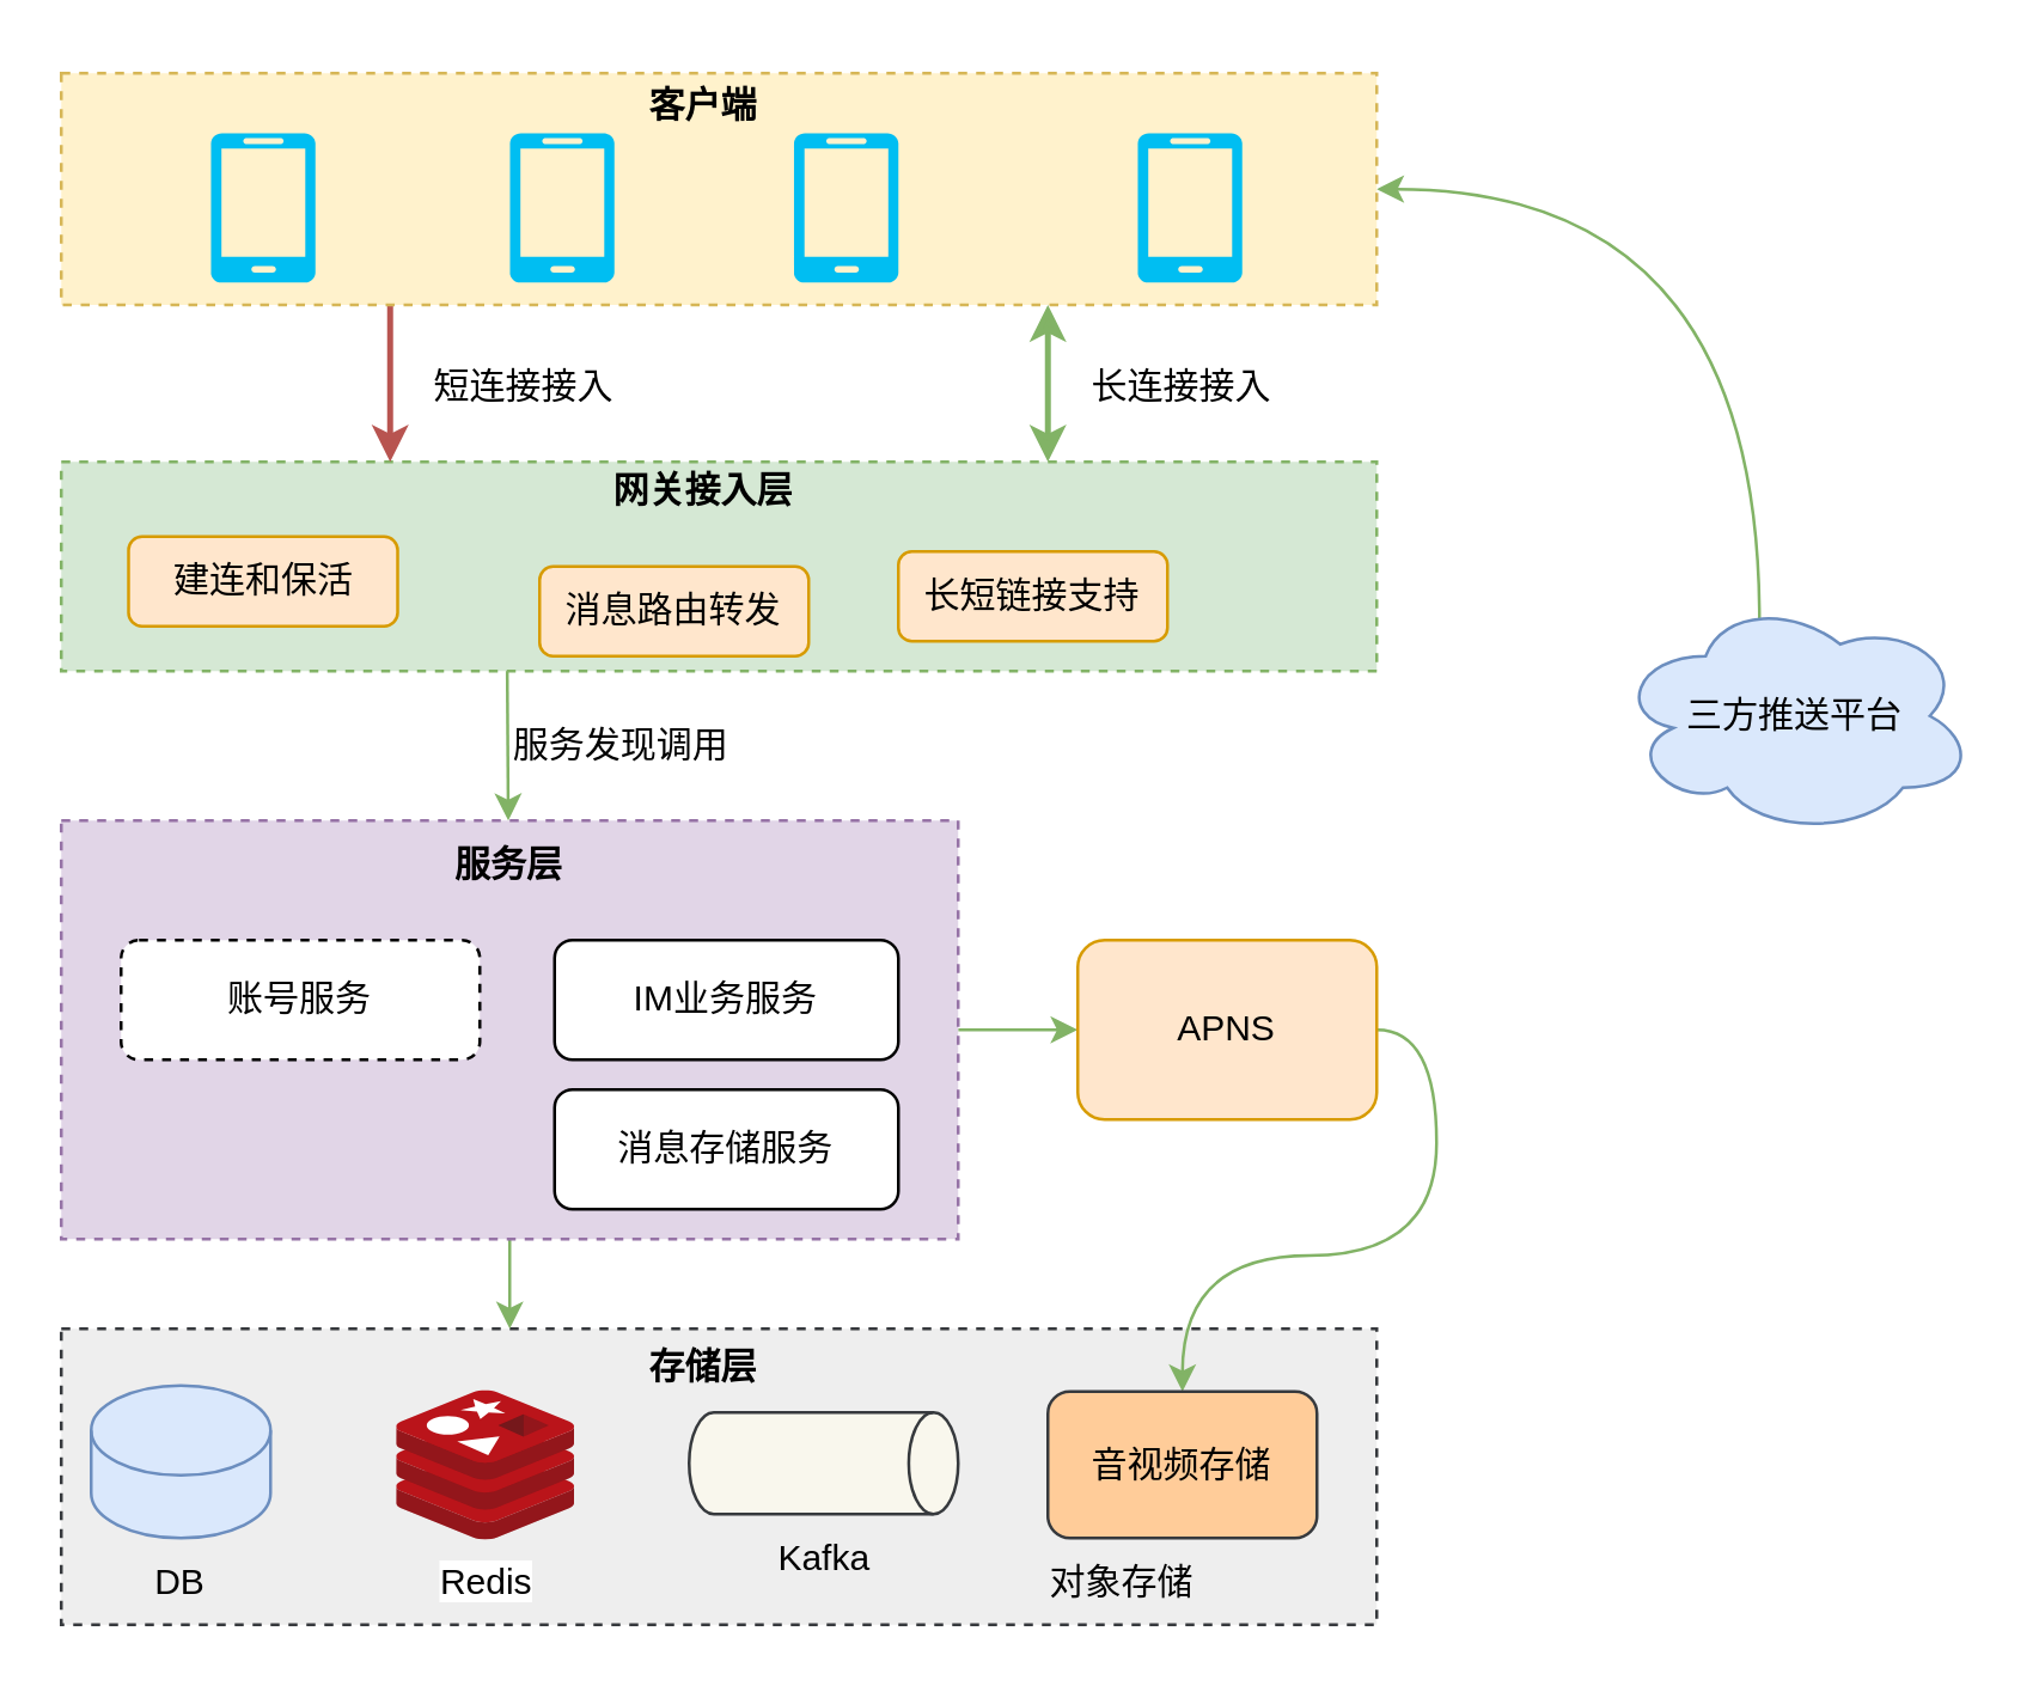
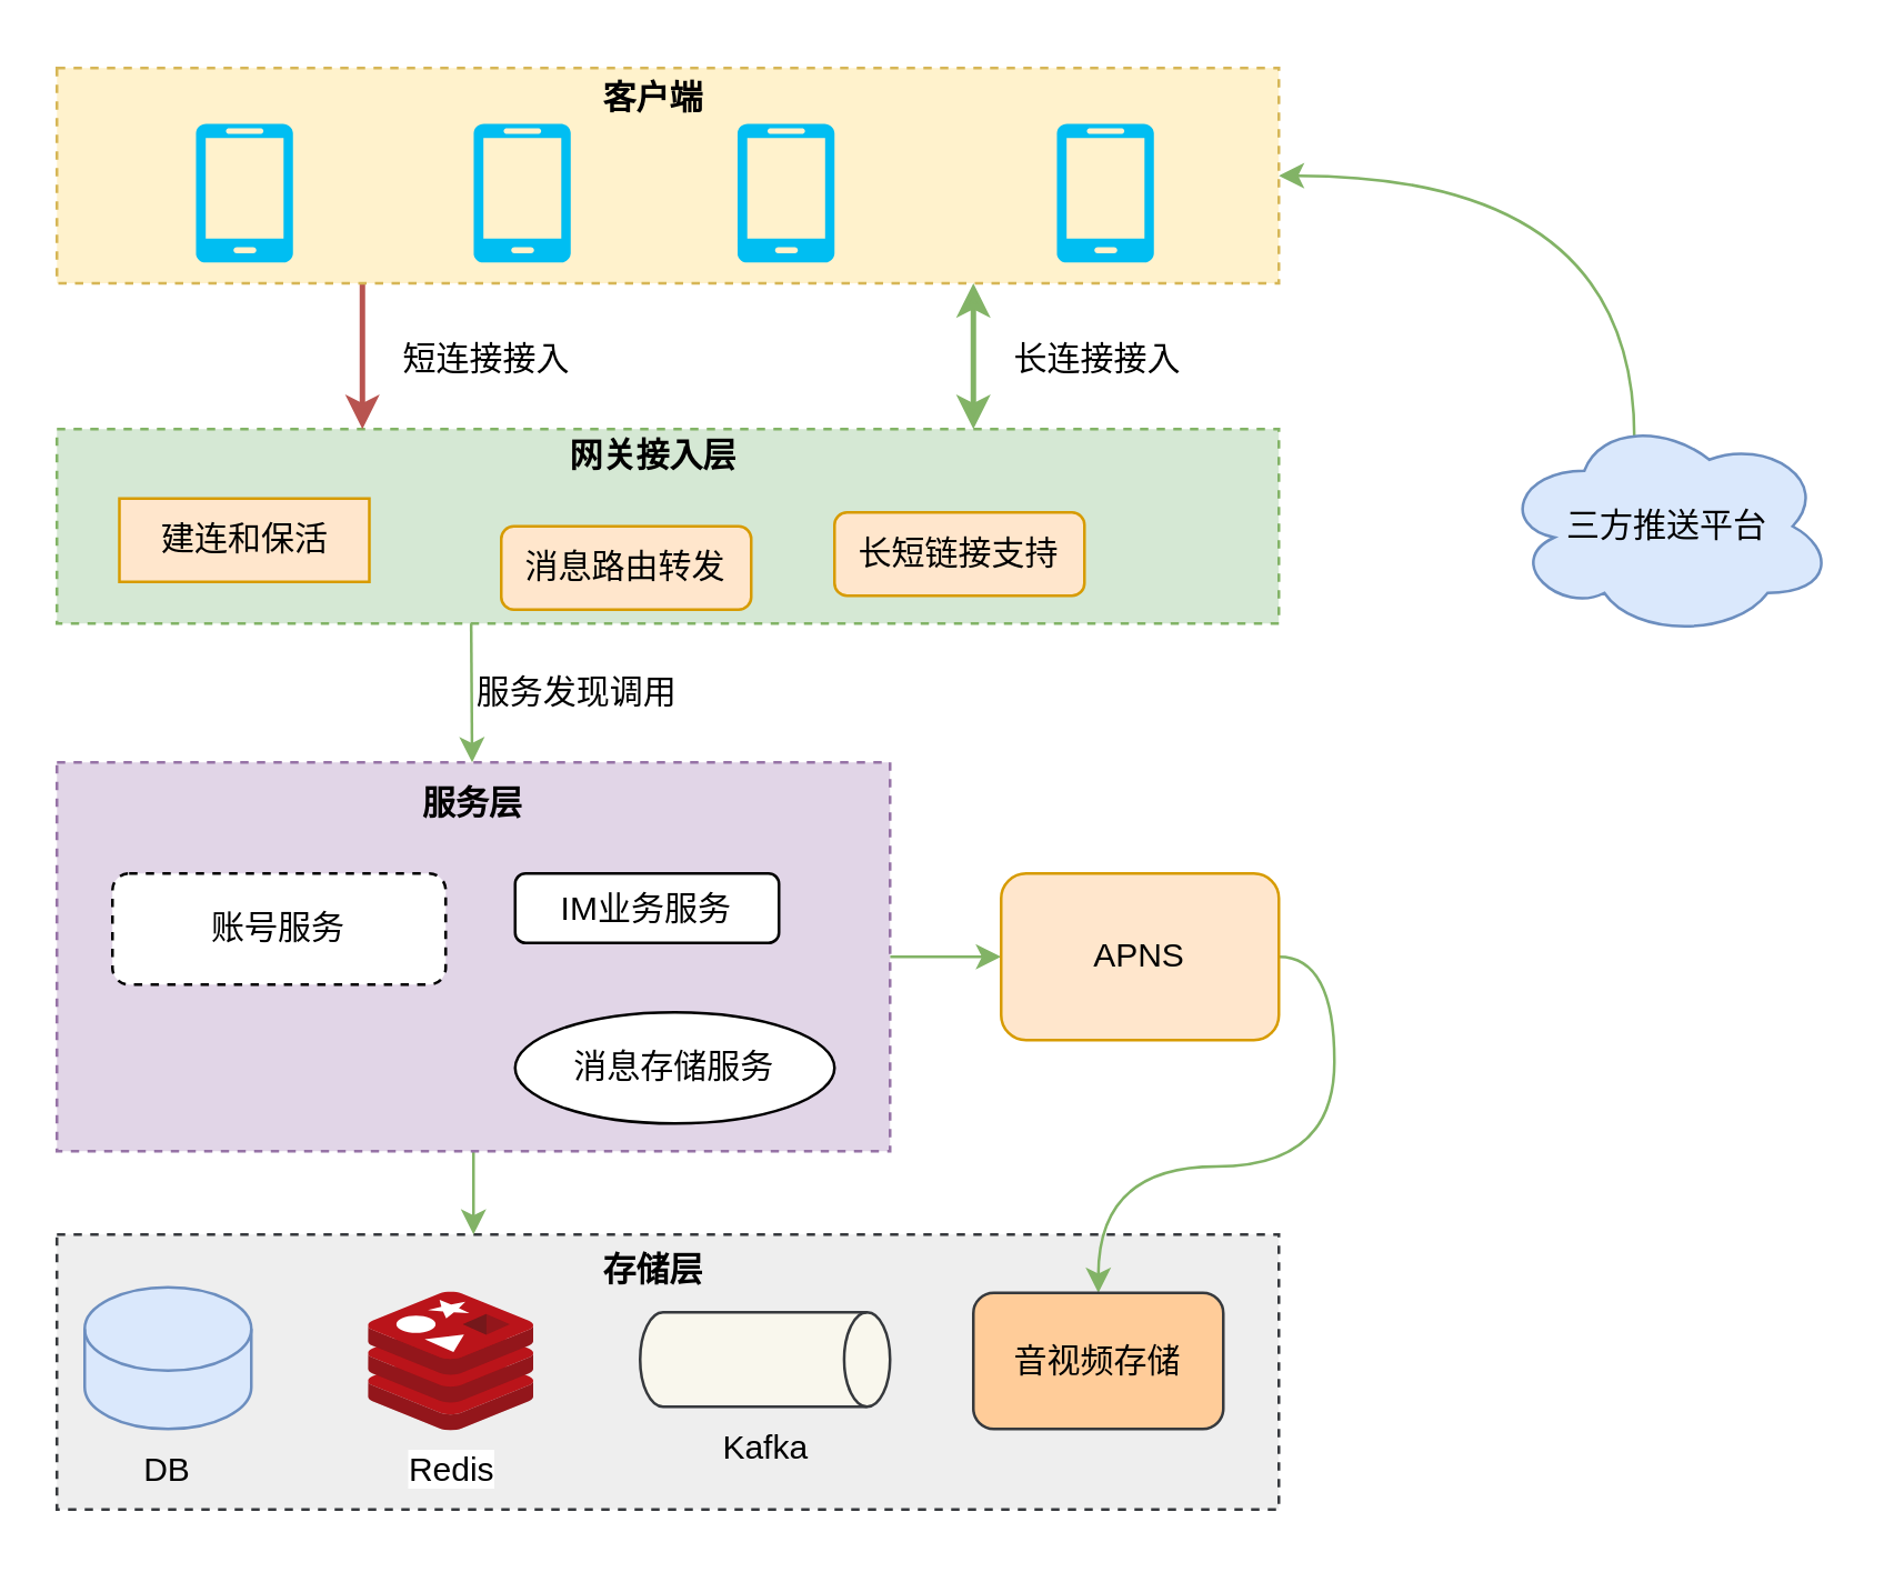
  <mxCell id="0" />
  <mxCell id="1" parent="0" />
  <mxCell id="2" value="" style="rounded=0;whiteSpace=wrap;html=1;strokeWidth=1;dashed=1;fillColor=#eeeeee;strokeColor=#36393d;" vertex="1" parent="1"><mxGeometry x="20" y="444" width="440" height="99" as="geometry" /></mxCell>
  <mxCell id="3" style="edgeStyle=none;rounded=0;orthogonalLoop=1;jettySize=auto;html=1;exitX=1;exitY=0.5;exitDx=0;exitDy=0;entryX=0;entryY=0.5;entryDx=0;entryDy=0;strokeWidth=1;startArrow=none;startFill=0;endArrow=classic;endFill=1;fillColor=#d5e8d4;strokeColor=#82b366;" edge="1" parent="1" source="6" target="16"><mxGeometry relative="1" as="geometry" /></mxCell>
  <mxCell id="4" style="edgeStyle=none;rounded=0;orthogonalLoop=1;jettySize=auto;html=1;entryX=0.339;entryY=0.986;entryDx=0;entryDy=0;entryPerimeter=0;strokeWidth=1;startArrow=classic;startFill=1;endArrow=none;endFill=0;fillColor=#d5e8d4;strokeColor=#82b366;" edge="1" parent="1" source="6" target="7"><mxGeometry relative="1" as="geometry" /></mxCell>
  <mxCell id="5" style="edgeStyle=none;rounded=0;orthogonalLoop=1;jettySize=auto;html=1;exitX=0.5;exitY=1;exitDx=0;exitDy=0;strokeWidth=1;startArrow=none;startFill=0;endArrow=classic;endFill=1;fillColor=#d5e8d4;strokeColor=#82b366;" edge="1" parent="1" source="6"><mxGeometry relative="1" as="geometry"><mxPoint x="170" y="444" as="targetPoint" /></mxGeometry></mxCell>
  <mxCell id="6" value="" style="rounded=0;whiteSpace=wrap;html=1;dashed=1;fillColor=#e1d5e7;strokeColor=#9673a6;" vertex="1" parent="1"><mxGeometry x="20" y="274" width="300" height="140" as="geometry" /></mxCell>
  <mxCell id="7" value="" style="rounded=0;whiteSpace=wrap;html=1;dashed=1;fillColor=#d5e8d4;strokeColor=#82b366;" vertex="1" parent="1"><mxGeometry x="20" y="154" width="440" height="70" as="geometry" /></mxCell>
  <mxCell id="8" style="edgeStyle=orthogonalEdgeStyle;rounded=0;orthogonalLoop=1;jettySize=auto;html=1;exitX=0.25;exitY=1;exitDx=0;exitDy=0;entryX=0.25;entryY=0;entryDx=0;entryDy=0;strokeWidth=2;fillColor=#f8cecc;strokeColor=#b85450;" edge="1" parent="1" source="11" target="7"><mxGeometry relative="1" as="geometry" /></mxCell>
  <mxCell id="9" style="edgeStyle=orthogonalEdgeStyle;rounded=0;orthogonalLoop=1;jettySize=auto;html=1;exitX=0.75;exitY=1;exitDx=0;exitDy=0;entryX=0.75;entryY=0;entryDx=0;entryDy=0;strokeWidth=2;startArrow=classic;startFill=1;fillColor=#d5e8d4;strokeColor=#82b366;" edge="1" parent="1" source="11" target="7"><mxGeometry relative="1" as="geometry" /></mxCell>
  <mxCell id="10" style="edgeStyle=orthogonalEdgeStyle;curved=1;rounded=0;orthogonalLoop=1;jettySize=auto;html=1;exitX=1;exitY=0.5;exitDx=0;exitDy=0;entryX=0.4;entryY=0.1;entryDx=0;entryDy=0;entryPerimeter=0;strokeWidth=1;startArrow=classic;startFill=1;endArrow=none;endFill=0;fillColor=#d5e8d4;strokeColor=#82b366;" edge="1" parent="1" source="11" target="28"><mxGeometry relative="1" as="geometry" /></mxCell>
  <mxCell id="11" value="" style="rounded=0;whiteSpace=wrap;html=1;fillColor=#fff2cc;strokeColor=#d6b656;dashed=1;" vertex="1" parent="1"><mxGeometry x="20" y="24" width="440" height="77.5" as="geometry" /></mxCell>
  <mxCell id="12" value="账号服务" style="rounded=1;whiteSpace=wrap;html=1;dashed=1;" vertex="1" parent="1"><mxGeometry x="40" y="314" width="120" height="40" as="geometry" /></mxCell>
- <mxCell id="13" value="IM业务服务" style="rounded=1;whiteSpace=wrap;html=1;" vertex="1" parent="1"><mxGeometry x="185" y="314" width="115" height="40" as="geometry" /></mxCell>
- <mxCell id="14" value="消息存储服务" style="rounded=1;whiteSpace=wrap;html=1;" vertex="1" parent="1"><mxGeometry x="185" y="364" width="115" height="40" as="geometry" /></mxCell>
+ <mxCell id="13" value="IM业务服务" style="rounded=1;whiteSpace=wrap;html=1;" vertex="1" parent="1"><mxGeometry x="185" y="314" width="95" height="25" as="geometry" /></mxCell>
+ <mxCell id="14" value="消息存储服务" style="ellipse;whiteSpace=wrap;html=1;" vertex="1" parent="1"><mxGeometry x="185" y="364" width="115" height="40" as="geometry" /></mxCell>
  <mxCell id="15" style="edgeStyle=orthogonalEdgeStyle;rounded=0;orthogonalLoop=1;jettySize=auto;html=1;exitX=1;exitY=0.5;exitDx=0;exitDy=0;strokeWidth=1;startArrow=none;startFill=0;curved=1;fillColor=#d5e8d4;strokeColor=#82b366;" edge="1" parent="1" source="16" target="36"><mxGeometry relative="1" as="geometry" /></mxCell>
  <mxCell id="16" value="APNS" style="rounded=1;whiteSpace=wrap;html=1;fillColor=#ffe6cc;strokeColor=#d79b00;" vertex="1" parent="1"><mxGeometry x="360" y="314" width="100" height="60" as="geometry" /></mxCell>
  <mxCell id="17" value="" style="verticalLabelPosition=bottom;html=1;verticalAlign=top;align=center;strokeColor=none;fillColor=#00BEF2;shape=mxgraph.azure.mobile;pointerEvents=1;" vertex="1" parent="1"><mxGeometry x="70" y="44" width="35" height="50" as="geometry" /></mxCell>
  <mxCell id="18" value="" style="verticalLabelPosition=bottom;html=1;verticalAlign=top;align=center;strokeColor=none;fillColor=#00BEF2;shape=mxgraph.azure.mobile;pointerEvents=1;" vertex="1" parent="1"><mxGeometry x="170" y="44" width="35" height="50" as="geometry" /></mxCell>
  <mxCell id="19" value="" style="verticalLabelPosition=bottom;html=1;verticalAlign=top;align=center;strokeColor=none;fillColor=#00BEF2;shape=mxgraph.azure.mobile;pointerEvents=1;" vertex="1" parent="1"><mxGeometry x="265" y="44" width="35" height="50" as="geometry" /></mxCell>
  <mxCell id="20" value="" style="verticalLabelPosition=bottom;html=1;verticalAlign=top;align=center;strokeColor=none;fillColor=#00BEF2;shape=mxgraph.azure.mobile;pointerEvents=1;" vertex="1" parent="1"><mxGeometry x="380" y="44" width="35" height="50" as="geometry" /></mxCell>
  <mxCell id="21" value="&lt;b&gt;客户端&lt;/b&gt;" style="text;html=1;strokeColor=none;fillColor=none;align=center;verticalAlign=middle;whiteSpace=wrap;rounded=0;" vertex="1" parent="1"><mxGeometry x="205" y="20" width="60" height="30" as="geometry" /></mxCell>
- <mxCell id="22" value="建连和保活" style="rounded=1;whiteSpace=wrap;html=1;fillColor=#ffe6cc;strokeColor=#d79b00;" vertex="1" parent="1"><mxGeometry x="42.5" y="179" width="90" height="30" as="geometry" /></mxCell>
+ <mxCell id="22" value="建连和保活" style="whiteSpace=wrap;html=1;fillColor=#ffe6cc;strokeColor=#d79b00;rounded=0;" vertex="1" parent="1"><mxGeometry x="42.5" y="179" width="90" height="30" as="geometry" /></mxCell>
  <mxCell id="23" value="消息路由转发" style="rounded=1;whiteSpace=wrap;html=1;fillColor=#ffe6cc;strokeColor=#d79b00;" vertex="1" parent="1"><mxGeometry x="180" y="189" width="90" height="30" as="geometry" /></mxCell>
  <mxCell id="24" value="长短链接支持" style="rounded=1;whiteSpace=wrap;html=1;fillColor=#ffe6cc;strokeColor=#d79b00;" vertex="1" parent="1"><mxGeometry x="300" y="184" width="90" height="30" as="geometry" /></mxCell>
  <mxCell id="25" value="短连接接入" style="text;html=1;strokeColor=none;fillColor=none;align=center;verticalAlign=middle;whiteSpace=wrap;rounded=0;dashed=1;" vertex="1" parent="1"><mxGeometry x="140" y="114" width="70" height="30" as="geometry" /></mxCell>
  <mxCell id="26" value="长连接接入" style="text;html=1;strokeColor=none;fillColor=none;align=center;verticalAlign=middle;whiteSpace=wrap;rounded=0;dashed=1;" vertex="1" parent="1"><mxGeometry x="360" y="114" width="70" height="30" as="geometry" /></mxCell>
  <mxCell id="27" value="&lt;b&gt;网关接入层&lt;/b&gt;" style="text;html=1;strokeColor=none;fillColor=none;align=center;verticalAlign=middle;whiteSpace=wrap;rounded=0;" vertex="1" parent="1"><mxGeometry x="185" y="149" width="100" height="30" as="geometry" /></mxCell>
- <mxCell id="28" value="三方推送平台" style="ellipse;shape=cloud;whiteSpace=wrap;html=1;fillColor=#dae8fc;strokeColor=#6c8ebf;" vertex="1" parent="1"><mxGeometry x="540" y="199" width="120" height="80" as="geometry" /></mxCell>
+ <mxCell id="28" value="三方推送平台" style="ellipse;shape=cloud;whiteSpace=wrap;html=1;fillColor=#dae8fc;strokeColor=#6c8ebf;" vertex="1" parent="1"><mxGeometry x="540" y="149" width="120" height="80" as="geometry" /></mxCell>
  <mxCell id="29" value="&lt;b&gt;服务层&lt;/b&gt;" style="text;html=1;strokeColor=none;fillColor=none;align=center;verticalAlign=middle;whiteSpace=wrap;rounded=0;dashed=1;" vertex="1" parent="1"><mxGeometry x="140" y="274" width="60" height="30" as="geometry" /></mxCell>
  <mxCell id="30" value="服务发现调用" style="text;html=1;strokeColor=none;fillColor=none;align=center;verticalAlign=middle;whiteSpace=wrap;rounded=0;dashed=1;" vertex="1" parent="1"><mxGeometry x="170" y="234" width="75" height="30" as="geometry" /></mxCell>
  <mxCell id="31" value="" style="shape=cylinder3;whiteSpace=wrap;html=1;boundedLbl=1;backgroundOutline=1;size=15;fillColor=#dae8fc;strokeColor=#6c8ebf;" vertex="1" parent="1"><mxGeometry x="30" y="463" width="60" height="51" as="geometry" /></mxCell>
  <mxCell id="32" value="Redis" style="sketch=0;aspect=fixed;html=1;points=[];align=center;image;fontSize=12;image=img/lib/mscae/Cache_Redis_Product.svg;" vertex="1" parent="1"><mxGeometry x="132.5" y="465" width="59.52" height="50" as="geometry" /></mxCell>
  <mxCell id="33" value="DB" style="text;html=1;strokeColor=none;fillColor=none;align=center;verticalAlign=middle;whiteSpace=wrap;rounded=0;" vertex="1" parent="1"><mxGeometry x="30" y="514" width="60" height="30" as="geometry" /></mxCell>
  <mxCell id="34" value="" style="strokeWidth=1;html=1;shape=mxgraph.flowchart.direct_data;whiteSpace=wrap;fillColor=#f9f7ed;strokeColor=#36393d;" vertex="1" parent="1"><mxGeometry x="230" y="472" width="90" height="34" as="geometry" /></mxCell>
  <mxCell id="35" value="Kafka" style="text;html=1;align=center;verticalAlign=middle;resizable=0;points=[];autosize=1;strokeColor=none;fillColor=none;" vertex="1" parent="1"><mxGeometry x="250" y="506" width="50" height="30" as="geometry" /></mxCell>
  <mxCell id="36" value="音视频存储" style="rounded=1;whiteSpace=wrap;html=1;strokeWidth=1;fillColor=#ffcc99;strokeColor=#36393d;" vertex="1" parent="1"><mxGeometry x="350" y="465" width="90" height="49" as="geometry" /></mxCell>
- <mxCell id="37" value="对象存储" style="text;html=1;strokeColor=none;fillColor=none;align=center;verticalAlign=middle;whiteSpace=wrap;rounded=0;strokeWidth=1;" vertex="1" parent="1"><mxGeometry x="345" y="514" width="60" height="30" as="geometry" /></mxCell>
  <mxCell id="38" value="&lt;b&gt;存储层&lt;/b&gt;" style="text;html=1;strokeColor=none;fillColor=none;align=center;verticalAlign=middle;whiteSpace=wrap;rounded=0;dashed=1;strokeWidth=1;" vertex="1" parent="1"><mxGeometry x="205" y="442" width="60" height="30" as="geometry" /></mxCell>
